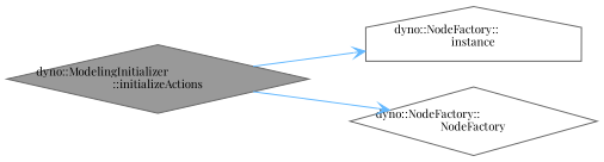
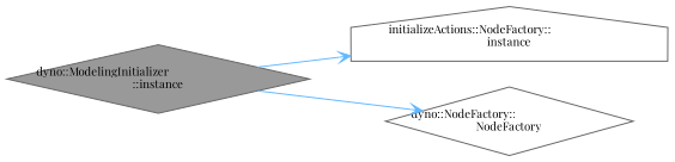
  digraph {
    fontname="Playfair Display"
    rankdir=LR
    node [color=grey40 fillcolor=white fontname="Playfair Display" fontsize=10 shape=diamond style=filled]
    edge [arrowhead=vee color=steelblue1 fontname="Playfair Display" fontsize=10 labelfontname=Helvetica labelfontsize=10 style=solid]
-   n1 [color=gray40 fillcolor=grey60 fontcolor=black height=0.2 label="dyno::ModelingInitializer\l::initializeActions" width=0.4]
-   n2 [height=0.2 label="dyno::NodeFactory::\linstance" shape=house width=0.4]
+   n1 [color=gray40 fillcolor=grey60 fontcolor=black height=0.2 label="dyno::ModelingInitializer\l::instance" width=0.4]
+   n2 [height=0.2 label="initializeActions::NodeFactory::\linstance" shape=house width=0.4]
    n3 [height=0.2 label="dyno::NodeFactory::\lNodeFactory" width=0.4]
    n1 -> n2
    n1 -> n3
  }
